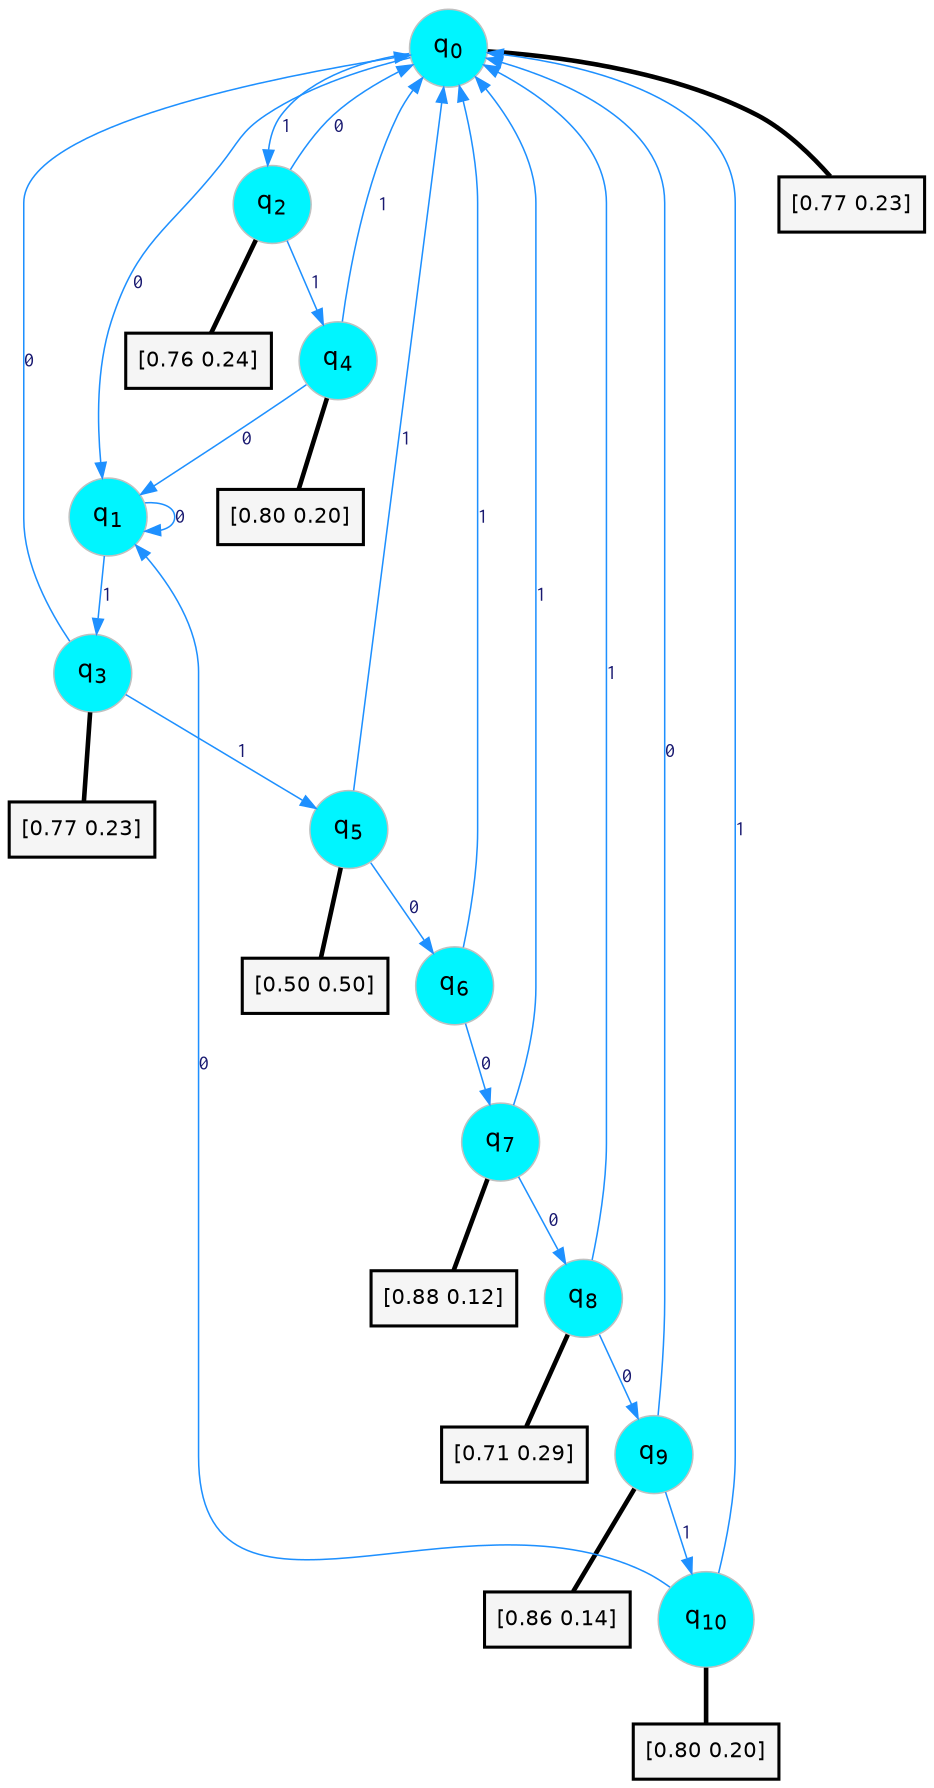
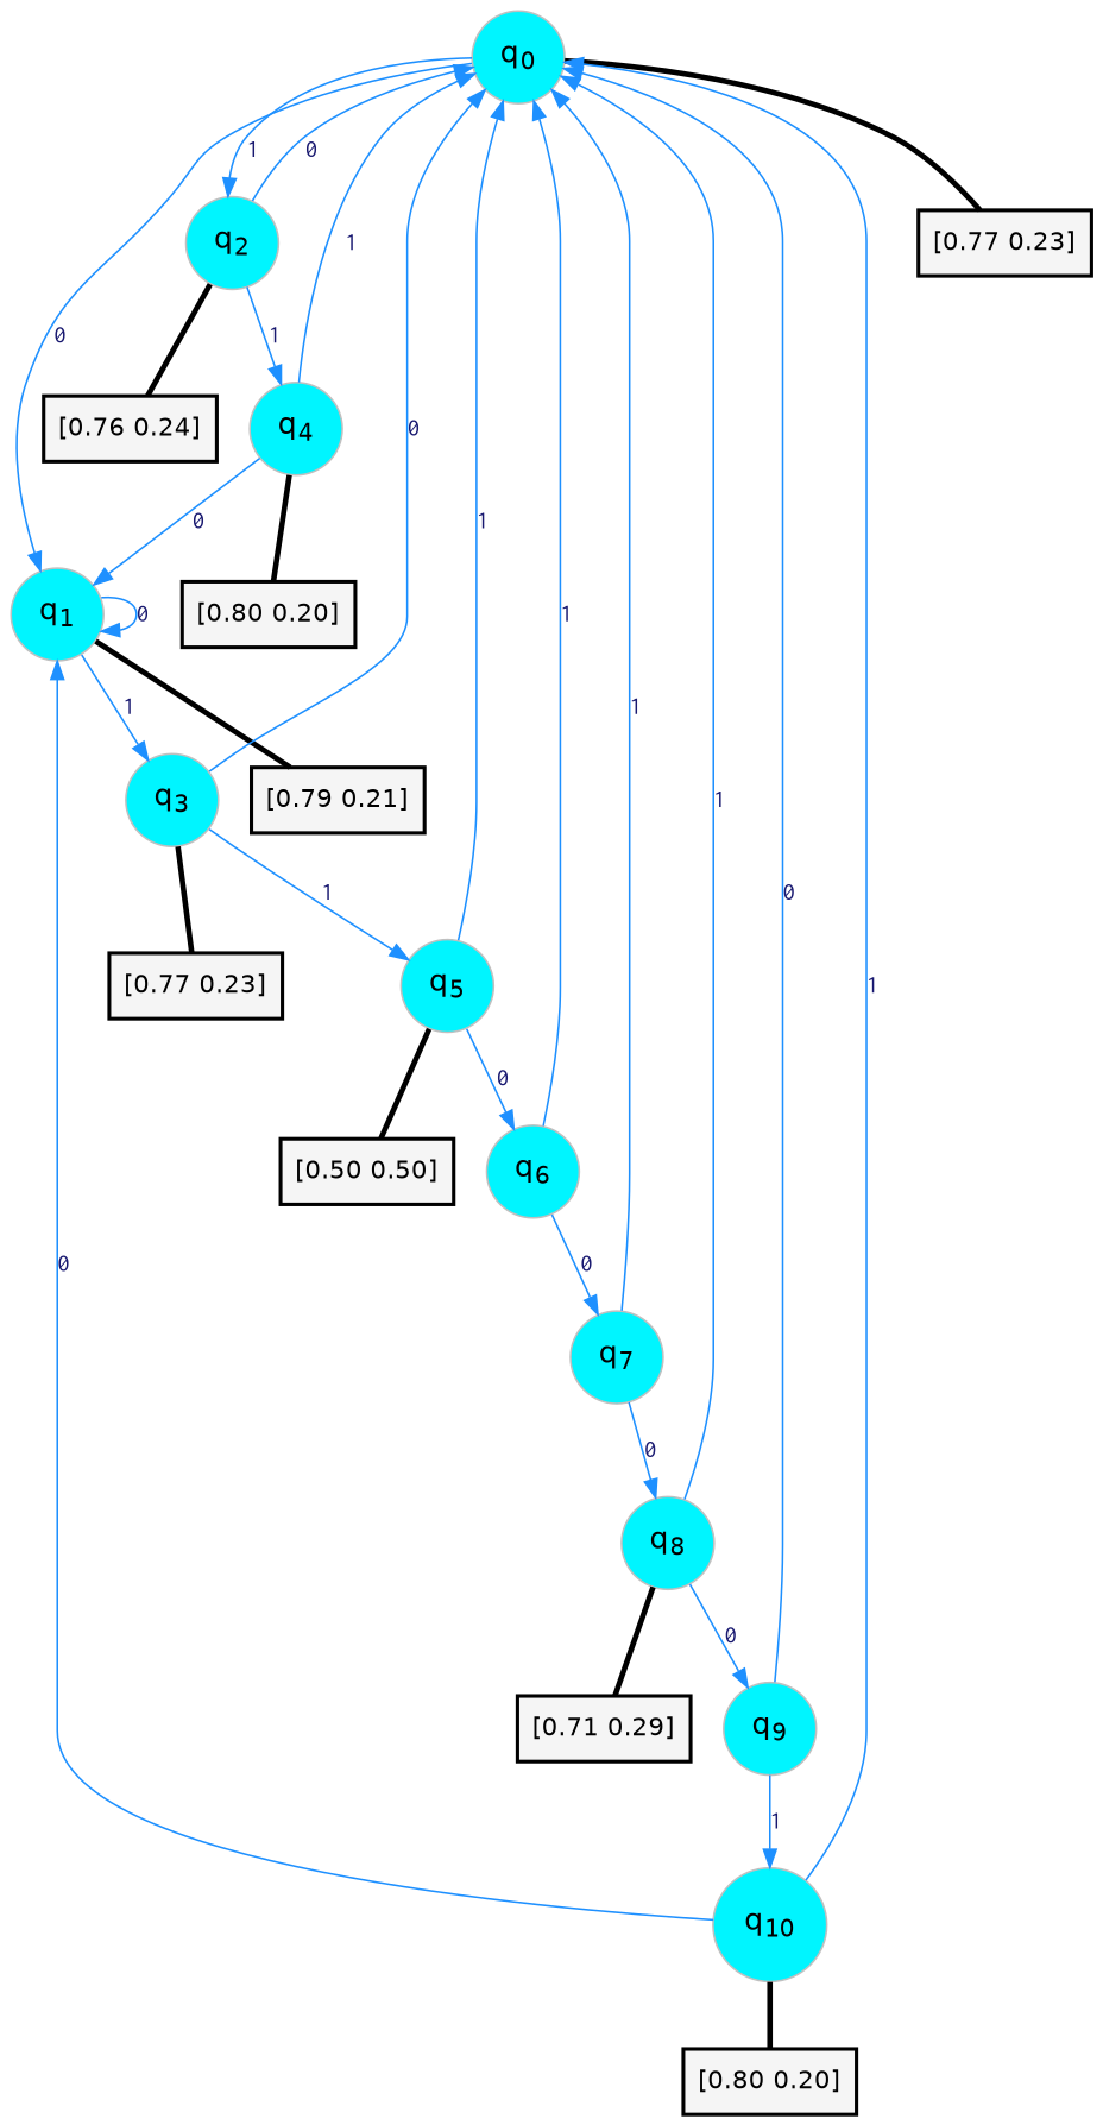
  digraph {
    rankdir=TD
    node [color=gray fillcolor=turquoise1 fontcolor=black fontname=Helvetica fontsize=16 fontweight=bold shape=circle style=filled]
    edge [arrowsize=1 color=dodgerblue1 fontcolor=midnightblue fontname=courier fontweight=bold penwidth=1 style=solid weight=20]
    n1 [label=<q<SUB>0</SUB>>]
    n2 [label=<q<SUB>1</SUB>>]
    n3 [label=<q<SUB>2</SUB>>]
    n4 [color=black fillcolor=whitesmoke fontsize=14 label="[0.77 0.23]" penwidth=2 shape=box]
    n5 [label=<q<SUB>3</SUB>>]
+   n6 [color=black fillcolor=whitesmoke fontsize=14 label="[0.79 0.21]" penwidth=2 shape=box]
    n7 [label=<q<SUB>4</SUB>>]
    n8 [color=black fillcolor=whitesmoke fontsize=14 label="[0.76 0.24]" penwidth=2 shape=box]
    n9 [label=<q<SUB>5</SUB>>]
    n10 [color=black fillcolor=whitesmoke fontsize=14 label="[0.77 0.23]" penwidth=2 shape=box]
    n11 [color=black fillcolor=whitesmoke fontsize=14 label="[0.80 0.20]" penwidth=2 shape=box]
    n12 [label=<q<SUB>6</SUB>>]
    n13 [color=black fillcolor=whitesmoke fontsize=14 label="[0.50 0.50]" penwidth=2 shape=box]
    n14 [label=<q<SUB>7</SUB>>]
    n15 [label=<q<SUB>8</SUB>>]
-   n16 [color=black fillcolor=whitesmoke fontsize=14 label="[0.88 0.12]" penwidth=2 shape=box]
    n17 [label=<q<SUB>9</SUB>>]
    n18 [color=black fillcolor=whitesmoke fontsize=14 label="[0.71 0.29]" penwidth=2 shape=box]
    n19 [label=<q<SUB>10</SUB>>]
-   n20 [color=black fillcolor=whitesmoke fontsize=14 label="[0.86 0.14]" penwidth=2 shape=box]
    n21 [color=black fillcolor=whitesmoke fontsize=14 label="[0.80 0.20]" penwidth=2 shape=box]
    n1 -> n2 [label=0]
    n1 -> n3 [label=1]
    n1 -> n4 [arrowhead=none color=black penwidth=3]
    n2 -> n2 [label=0]
    n2 -> n5 [label=1]
+   n2 -> n6 [arrowhead=none color=black penwidth=3]
    n3 -> n1 [label=0]
    n3 -> n7 [label=1]
    n3 -> n8 [arrowhead=none color=black penwidth=3]
    n5 -> n1 [label=0]
    n5 -> n9 [label=1]
    n5 -> n10 [arrowhead=none color=black penwidth=3]
    n7 -> n1 [label=1]
    n7 -> n2 [label=0]
    n7 -> n11 [arrowhead=none color=black penwidth=3]
    n9 -> n1 [label=1]
    n9 -> n12 [label=0]
    n9 -> n13 [arrowhead=none color=black penwidth=3]
    n12 -> n1 [label=1]
    n12 -> n14 [label=0]
    n14 -> n1 [label=1]
    n14 -> n15 [label=0]
-   n14 -> n16 [arrowhead=none color=black penwidth=3]
    n15 -> n1 [label=1]
    n15 -> n17 [label=0]
    n15 -> n18 [arrowhead=none color=black penwidth=3]
    n17 -> n1 [label=0]
    n17 -> n19 [label=1]
-   n17 -> n20 [arrowhead=none color=black penwidth=3]
    n19 -> n1 [label=1]
    n19 -> n2 [label=0]
    n19 -> n21 [arrowhead=none color=black penwidth=3]
  }
